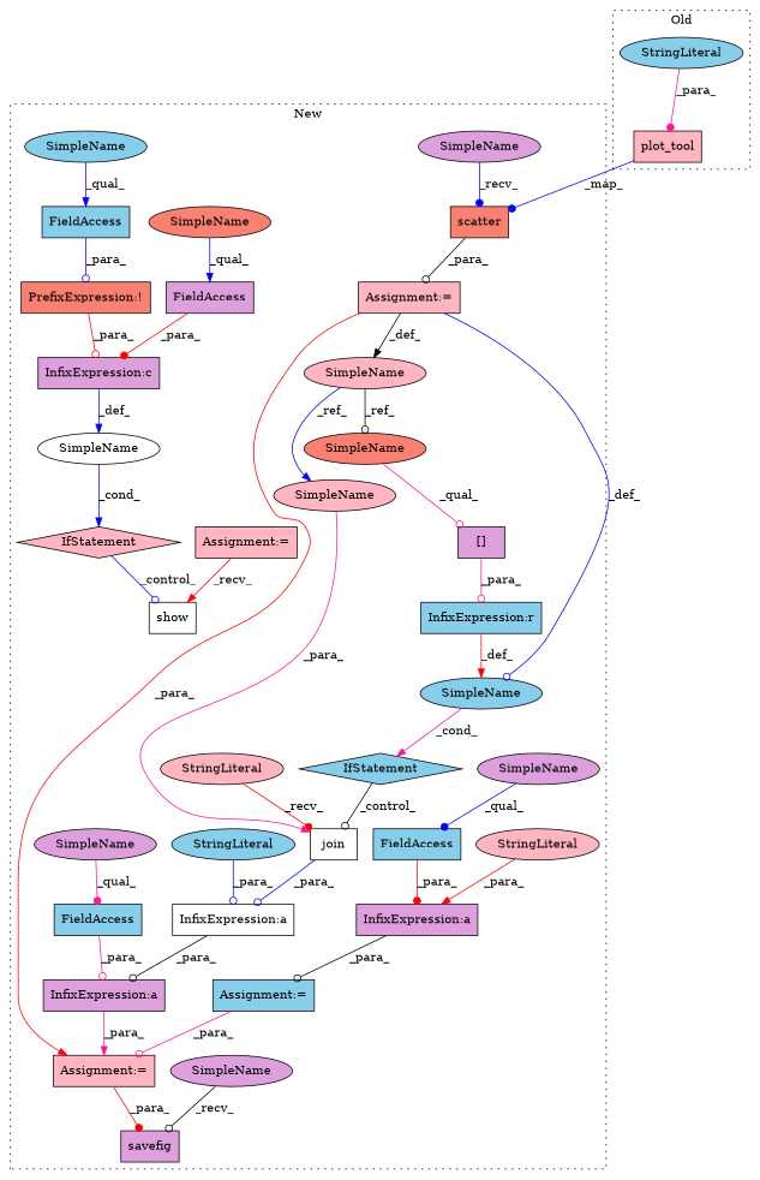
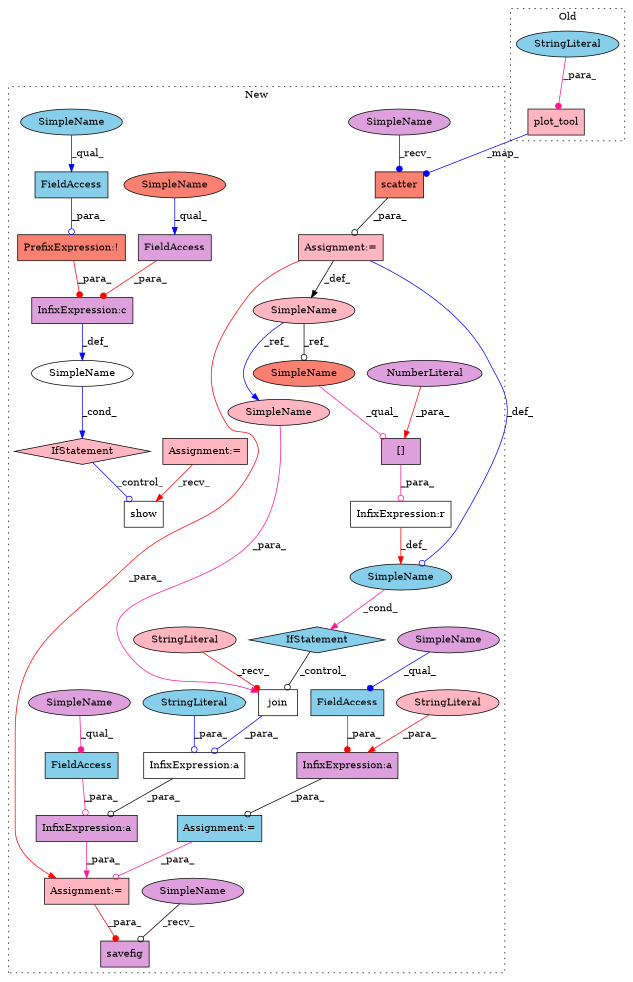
  digraph {
    node [a=42 fillcolor=plum l=3 shape=box style=filled]
    edge [arrowhead=odot color=blue]
    n1 [a=32 fillcolor=lightpink l="10,1" label=plot_tool s="768,878"]
    n2 [a=45 fillcolor=skyblue l=9 label=StringLiteral s=794 shape=ellipse]
    n3 [a=32 fillcolor=salmon l="8,1" label=scatter s="752,847"]
    n4 [a=27 fillcolor=white label="InfixExpression:a" s=915]
    n5 [a=27 label="InfixExpression:a" s=960]
-   n6 [a=27 fillcolor=skyblue l=4 label="InfixExpression:r" s=927]
+   n6 [a=27 fillcolor=white l=4 label="InfixExpression:r" s=927]
    n7 [a=2 l="5,1" label="[]" s="920,926"]
+   n8 [a=34 l=1 label=NumberLiteral s=925 shape=ellipse]
    n9 [a=32 l="8,1" label=savefig s="995,1011"]
    n10 [a=27 label="InfixExpression:a" s=880]
    n11 [a=22 fillcolor=skyblue l=19 label=FieldAccess s=963]
    n12 [a=22 fillcolor=skyblue l=17 label=FieldAccess s=1023]
    n13 [a=38 fillcolor=salmon l=1 label="PrefixExpression:!" s=1022]
    n14 [a=27 l=4 label="InfixExpression:c" s=1040]
    n15 [a=22 fillcolor=skyblue l=16 label=FieldAccess s=864]
    n16 [a=22 l=17 label=FieldAccess s=1044]
    n17 [a=32 fillcolor=white l=6 label=show s=1074]
    n18 [fillcolor=white label=SimpleName shape=ellipse l=""]
    n19 [a=25 fillcolor=lightpink l="4,2" label=IfStatement s="1018,1061" shape=diamond]
    n20 [fillcolor=lightpink l=4 label=SimpleName s=741 shape=ellipse]
    n21 [a=32 fillcolor=white l="5,1" label=join s="943,952"]
    n22 [fillcolor=skyblue label=SimpleName shape=ellipse l=""]
    n23 [a=25 fillcolor=skyblue label=IfStatement s=936 shape=diamond]
    n24 [a=45 fillcolor=lightpink label=StringLiteral s=939 shape=ellipse]
    n25 [a=45 fillcolor=skyblue label=StringLiteral s=912 shape=ellipse]
    n26 [a=45 fillcolor=lightpink l=10 label=StringLiteral s=883 shape=ellipse]
    n27 [a=7 fillcolor=lightpink l=1 label="Assignment:=" s=745]
    n28 [a=7 fillcolor=lightpink l=2 label="Assignment:=" s=718]
    n29 [a=7 fillcolor=skyblue l=1 label="Assignment:=" s=862]
    n30 [a=7 fillcolor=lightpink l=2 label="Assignment:=" s=908]
    n31 [l=5 label=SimpleName s=989 shape=ellipse]
    n32 [l=5 label=SimpleName s=746 shape=ellipse]
    n33 [fillcolor=salmon l=4 label=SimpleName s=920 shape=ellipse]
    n34 [fillcolor=lightpink l=4 label=SimpleName s=948 shape=ellipse]
    n35 [fillcolor=salmon l=8 label=SimpleName s=1044 shape=ellipse]
    n36 [l=8 label=SimpleName s=864 shape=ellipse]
    n37 [fillcolor=skyblue l=8 label=SimpleName s=1023 shape=ellipse]
    n38 [l=8 label=SimpleName s=963 shape=ellipse]
    subgraph cluster_1 {
      label=Old
      style=dotted
      n1
      n2
    }
    subgraph cluster_2 {
      label=New
      style=dotted
      n3
      n4
      n5
      n6
      n7
+     n8
      n9
      n10
      n11
      n12
      n13
      n14
      n15
      n16
      n17
      n18
      n19
      n20
      n21
      n22
      n23
      n24
      n25
      n26
      n27
      n28
      n29
      n30
      n31
      n32
      n33
      n34
      n35
      n36
      n37
      n38
    }
    n1 -> n3 [arrowhead=dot label=_map_]
    n2 -> n1 [arrowhead=dot color=deeppink label=_para_]
    n3 -> n27 [color=black label=_para_]
    n4 -> n5 [color=black label=_para_]
    n5 -> n30 [arrowhead=normal color=deeppink label=_para_]
    n6 -> n22 [arrowhead=normal color=red label=_def_]
    n7 -> n6 [color=deeppink label=_para_]
+   n8 -> n7 [arrowhead=normal color=red label=_para_]
    n10 -> n29 [color=black label=_para_]
    n11 -> n5 [color=deeppink label=_para_]
    n12 -> n13 [label=_para_]
-   n13 -> n14 [color=red label=_para_]
+   n13 -> n14 [arrowhead=dot color=red label=_para_]
    n14 -> n18 [arrowhead=normal label=_def_]
    n15 -> n10 [arrowhead=dot color=red label=_para_]
    n16 -> n14 [arrowhead=dot color=red label=_para_]
    n18 -> n19 [arrowhead=normal label=_cond_]
    n19 -> n17 [label=_control_]
    n20 -> n33 [color=black label=_ref_]
    n20 -> n34 [arrowhead=normal label=_ref_]
    n21 -> n4 [label=_para_]
    n22 -> n23 [arrowhead=normal color=deeppink label=_cond_]
    n23 -> n21 [color=black label=_control_]
    n24 -> n21 [arrowhead=dot color=red label=_recv_]
    n25 -> n4 [label=_para_]
    n26 -> n10 [arrowhead=normal color=red label=_para_]
    n27 -> n20 [arrowhead=normal color=black label=_def_]
    n27 -> n22 [label=_def_]
    n27 -> n30 [arrowhead=normal color=red label=_para_]
    n28 -> n17 [arrowhead=normal color=red label=_recv_]
    n29 -> n30 [color=deeppink label=_para_]
    n30 -> n9 [arrowhead=dot color=red label=_para_]
    n31 -> n9 [color=black label=_recv_]
    n32 -> n3 [arrowhead=dot label=_recv_]
    n33 -> n7 [color=deeppink label=_qual_]
    n34 -> n21 [arrowhead=normal color=deeppink label=_para_]
    n35 -> n16 [arrowhead=normal label=_qual_]
    n36 -> n15 [arrowhead=dot label=_qual_]
    n37 -> n12 [arrowhead=normal label=_qual_]
    n38 -> n11 [arrowhead=dot color=deeppink label=_qual_]
  }
